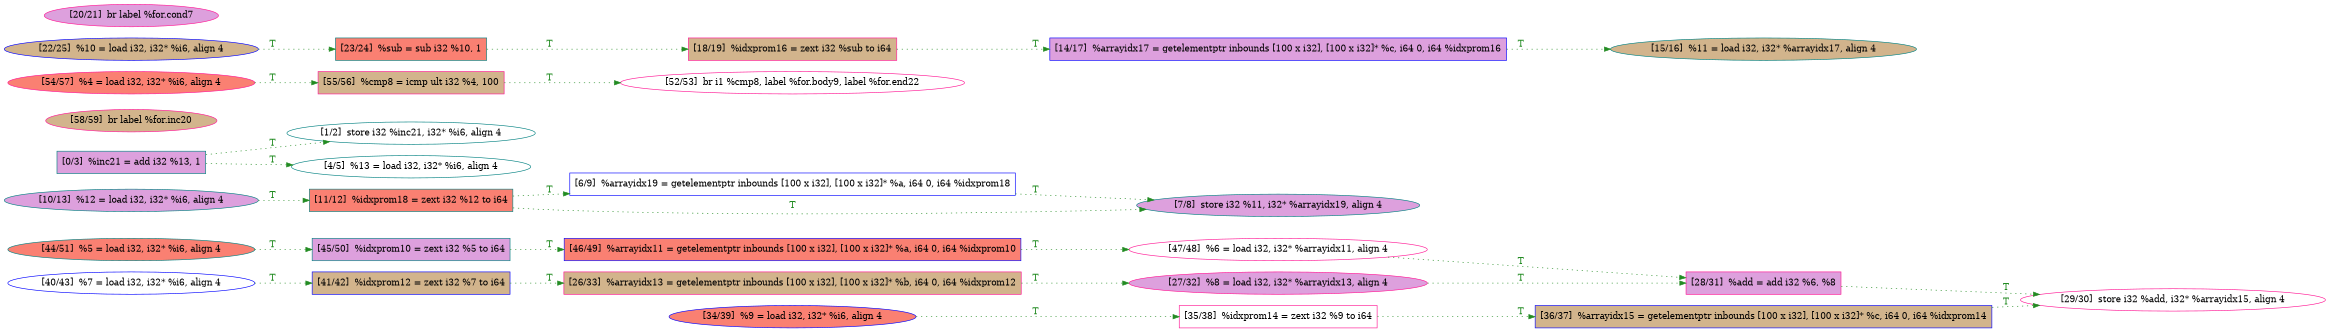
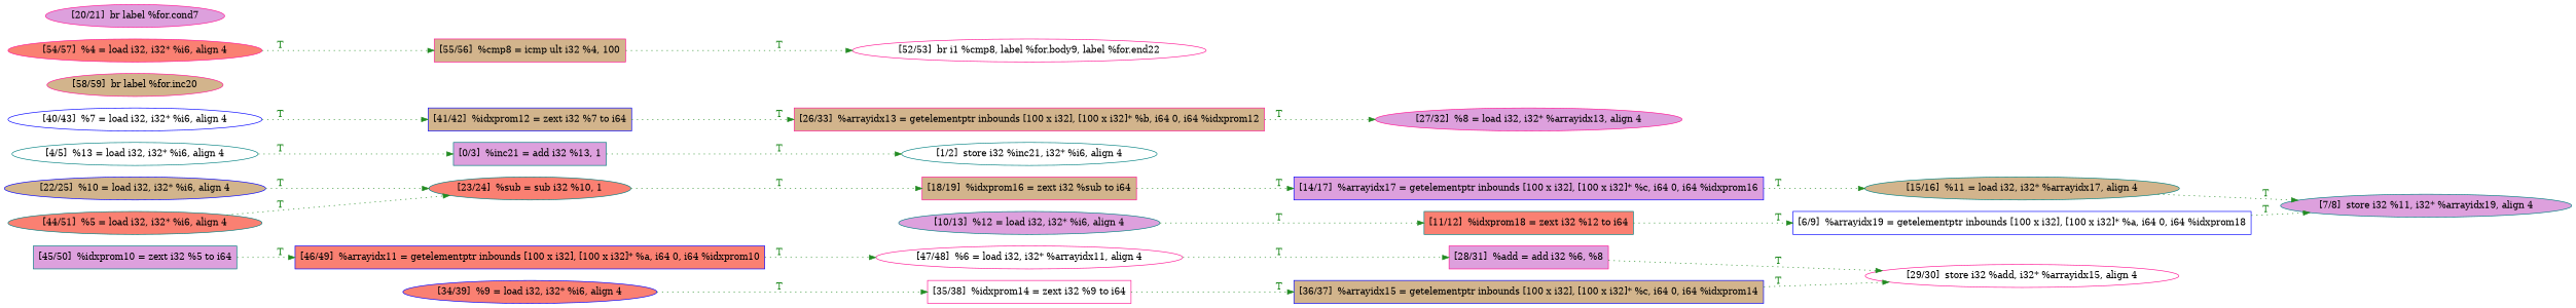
  digraph {
    rankdir=LR
    node [color=deeppink fillcolor=white shape=ellipse style=filled]
    edge [color=forestgreen fontcolor=forestgreen style=dotted]
    n1 [label="[29/30]  store i32 %add, i32* %arrayidx15, align 4"]
    n2 [color=teal fillcolor=salmon label="[11/12]  %idxprom18 = zext i32 %12 to i64" shape=rectangle]
    n3 [color=blue label="[6/9]  %arrayidx19 = getelementptr inbounds [100 x i32], [100 x i32]* %a, i64 0, i64 %idxprom18" shape=rectangle]
    n4 [color=teal fillcolor=plum label="[7/8]  store i32 %11, i32* %arrayidx19, align 4"]
    n5 [color=teal label="[1/2]  store i32 %inc21, i32* %i6, align 4"]
    n6 [color=blue fillcolor=salmon label="[46/49]  %arrayidx11 = getelementptr inbounds [100 x i32], [100 x i32]* %a, i64 0, i64 %idxprom10" shape=rectangle]
    n7 [label="[47/48]  %6 = load i32, i32* %arrayidx11, align 4"]
    n8 [fillcolor=plum label="[28/31]  %add = add i32 %6, %8" shape=rectangle]
    n9 [fillcolor=plum label="[27/32]  %8 = load i32, i32* %arrayidx13, align 4"]
    n10 [fillcolor=tan label="[58/59]  br label %for.inc20"]
    n11 [color=blue fillcolor=tan label="[36/37]  %arrayidx15 = getelementptr inbounds [100 x i32], [100 x i32]* %c, i64 0, i64 %idxprom14" shape=rectangle]
    n12 [fillcolor=tan label="[55/56]  %cmp8 = icmp ult i32 %4, 100" shape=rectangle]
    n13 [label="[52/53]  br i1 %cmp8, label %for.body9, label %for.end22"]
    n14 [color=teal fillcolor=plum label="[45/50]  %idxprom10 = zext i32 %5 to i64" shape=rectangle]
    n15 [color=teal fillcolor=plum label="[10/13]  %12 = load i32, i32* %i6, align 4"]
    n16 [color=blue fillcolor=plum label="[14/17]  %arrayidx17 = getelementptr inbounds [100 x i32], [100 x i32]* %c, i64 0, i64 %idxprom16" shape=rectangle]
    n17 [color=teal fillcolor=tan label="[15/16]  %11 = load i32, i32* %arrayidx17, align 4"]
    n18 [color=teal fillcolor=plum label="[0/3]  %inc21 = add i32 %13, 1" shape=rectangle]
    n19 [fillcolor=plum label="[20/21]  br label %for.cond7"]
-   n20 [color=teal fillcolor=salmon label="[23/24]  %sub = sub i32 %10, 1" shape=rectangle]
+   n20 [color=teal fillcolor=salmon label="[23/24]  %sub = sub i32 %10, 1"]
    n21 [fillcolor=tan label="[18/19]  %idxprom16 = zext i32 %sub to i64" shape=rectangle]
    n22 [label="[35/38]  %idxprom14 = zext i32 %9 to i64" shape=rectangle]
    n23 [fillcolor=salmon label="[54/57]  %4 = load i32, i32* %i6, align 4"]
    n24 [color=blue fillcolor=tan label="[22/25]  %10 = load i32, i32* %i6, align 4"]
    n25 [fillcolor=tan label="[26/33]  %arrayidx13 = getelementptr inbounds [100 x i32], [100 x i32]* %b, i64 0, i64 %idxprom12" shape=rectangle]
    n26 [color=blue fillcolor=salmon label="[34/39]  %9 = load i32, i32* %i6, align 4"]
    n27 [color=blue fillcolor=tan label="[41/42]  %idxprom12 = zext i32 %7 to i64" shape=rectangle]
    n28 [color=teal label="[4/5]  %13 = load i32, i32* %i6, align 4"]
    n29 [color=blue label="[40/43]  %7 = load i32, i32* %i6, align 4"]
    n30 [color=teal fillcolor=salmon label="[44/51]  %5 = load i32, i32* %i6, align 4"]
    n2 -> n3 [label=T]
    n3 -> n4 [label=T]
    n6 -> n7 [label=T]
    n7 -> n8 [label=T]
    n8 -> n1 [label=T]
-   n9 -> n8 [label=T]
    n11 -> n1 [label=T]
    n12 -> n13 [label=T]
    n14 -> n6 [label=T]
    n15 -> n2 [label=T]
    n16 -> n17 [label=T]
-   n2 -> n4 [label=T]
+   n17 -> n4 [label=T]
    n18 -> n5 [label=T]
    n20 -> n21 [label=T]
    n21 -> n16 [label=T]
    n22 -> n11 [label=T]
    n23 -> n12 [label=T]
    n24 -> n20 [label=T]
    n25 -> n9 [label=T]
    n26 -> n22 [label=T]
    n27 -> n25 [label=T]
-   n18 -> n28 [label=T]
+   n28 -> n18 [label=T]
    n29 -> n27 [label=T]
-   n30 -> n14 [label=T]
+   n30 -> n20 [label=T]
  }
